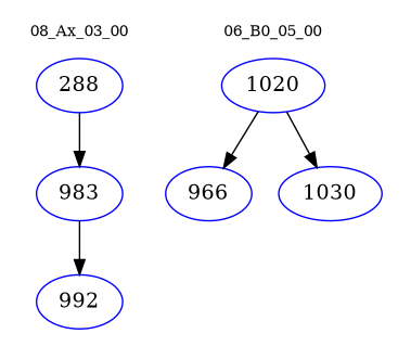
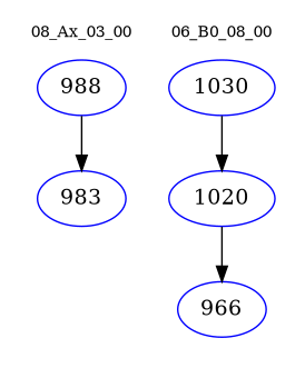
  digraph {
    node [color=blue]
    edge [color=black]
    n1 [label=983]
-   n2 [label=288]
-   n3 [label=992]
+   n2 [label=988]
    n4 [label=1020]
    n5 [label=966]
    n6 [label=1030]
    subgraph cluster_1 {
      color=white
      fontsize=10
      label="08_Ax_03_00"
      n1
      n2
-     n3
    }
    subgraph cluster_2 {
      color=white
      fontsize=10
-     label="06_B0_05_00"
+     label="06_B0_08_00"
      n4
      n5
      n6
    }
-   n1 -> n3
    n2 -> n1
    n4 -> n5
-   n4 -> n6
+   n6 -> n4
  }
